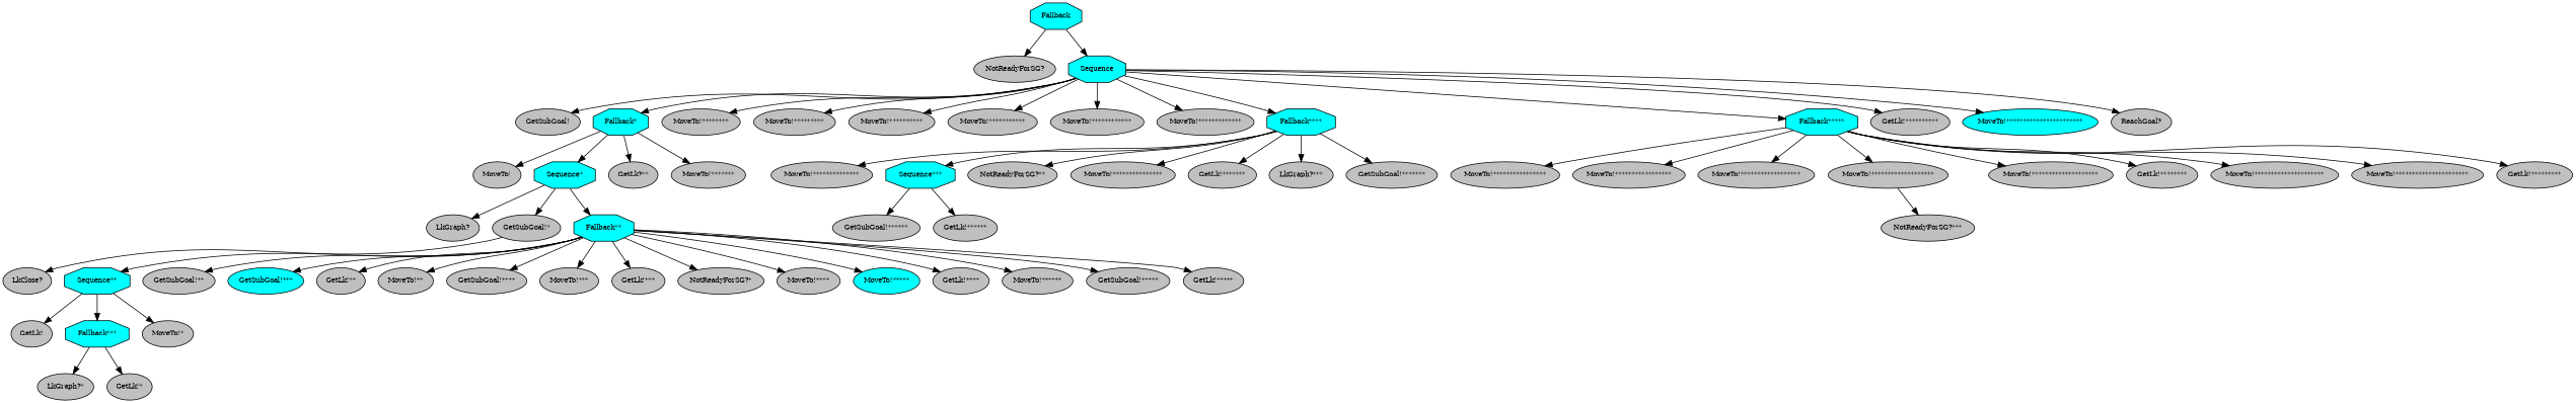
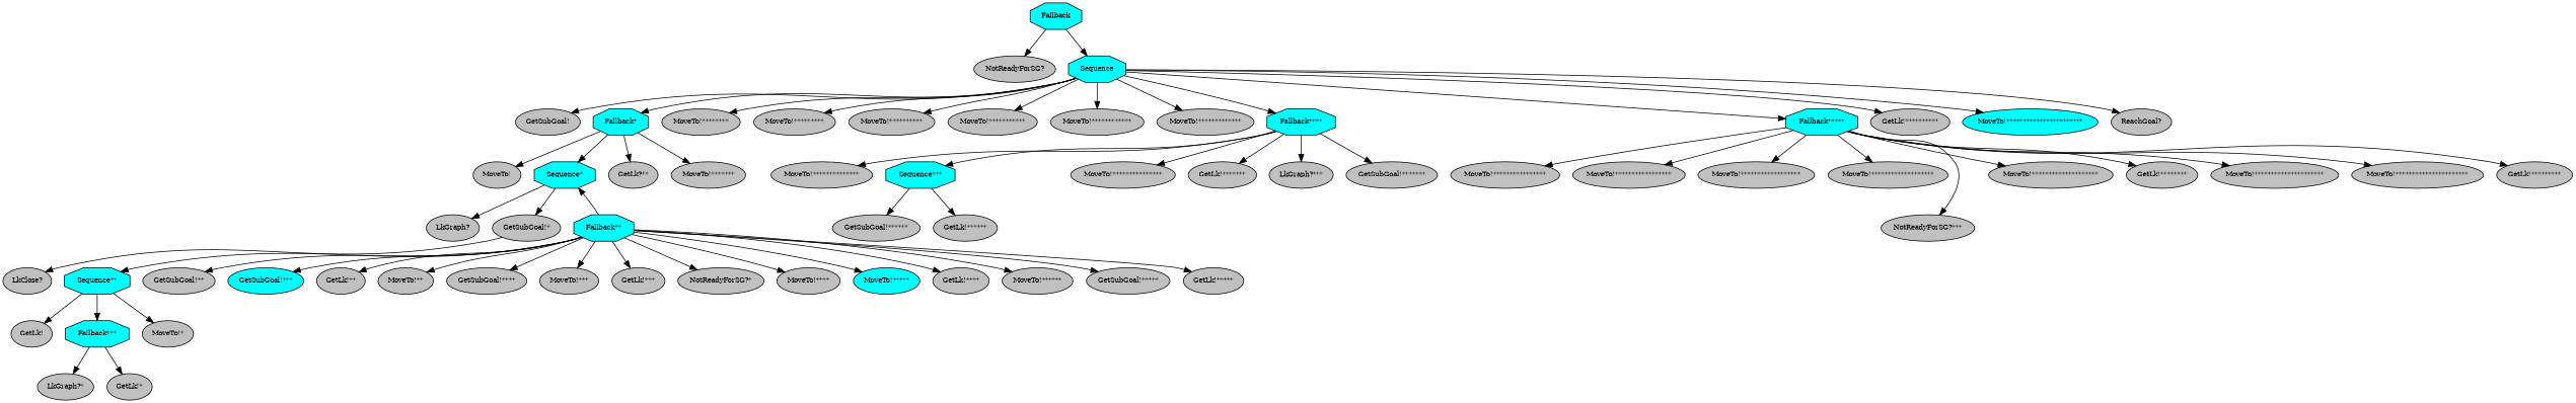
  digraph {
    fontname="times-roman"
    ordering=out
    node [fillcolor=gray fontcolor=black fontname="times-roman" fontsize=9 shape=ellipse style=filled]
    edge [fontname="times-roman"]
    n1 [fillcolor=cyan label=Fallback shape=octagon]
    n2 [label="NotReadyForSG?"]
    n3 [fillcolor=cyan label=Sequence shape=octagon]
    n4 [label="GetSubGoal!"]
    n5 [fillcolor=cyan label="Fallback*" shape=octagon]
    n6 [label="MoveTo!********"]
    n7 [label="MoveTo!*********"]
    n8 [label="MoveTo!**********"]
    n9 [label="MoveTo!***********"]
    n10 [label="MoveTo!************"]
    n11 [label="MoveTo!*************"]
    n12 [fillcolor=cyan label="Fallback****" shape=octagon]
    n13 [fillcolor=cyan label="Fallback*****" shape=octagon]
    n14 [label="GetLk!**********"]
    n15 [fillcolor=cyan label="MoveTo!***********************"]
    n16 [label="ReachGoal?"]
    n17 [label="MoveTo!"]
    n18 [fillcolor=cyan label="Sequence*" shape=octagon]
    n19 [label="GetLk?**"]
    n20 [label="MoveTo!*******"]
    n21 [label="MoveTo!**************"]
    n22 [fillcolor=cyan label="Sequence***" shape=octagon]
-   n23 [label="NotReadyForSG?**"]
    n24 [label="MoveTo!***************"]
    n25 [label="GetLk!*******"]
    n26 [label="LkGraph?***"]
    n27 [label="GetSubGoal!*******"]
    n28 [label="MoveTo!****************"]
    n29 [label="MoveTo!*****************"]
    n30 [label="MoveTo!******************"]
    n31 [label="MoveTo!*******************"]
    n32 [label="NotReadyForSG?***"]
    n33 [label="MoveTo!********************"]
    n34 [label="GetLk!********"]
    n35 [label="MoveTo!*********************"]
    n36 [label="MoveTo!**********************"]
    n37 [label="GetLk!*********"]
    n38 [label="LkGraph?"]
    n39 [label="GetSubGoal!*"]
    n40 [fillcolor=cyan label="Fallback**" shape=octagon]
    n41 [label="LkClose?"]
    n42 [fillcolor=cyan label="Sequence**" shape=octagon]
    n43 [label="GetSubGoal!**"]
    n44 [fillcolor=cyan label="GetSubGoal!***"]
    n45 [label="GetLk!**"]
    n46 [label="MoveTo!**"]
    n47 [label="GetSubGoal!****"]
    n48 [label="MoveTo!***"]
    n49 [label="GetLk!***"]
    n50 [label="NotReadyForSG?*"]
    n51 [label="MoveTo!****"]
    n52 [fillcolor=cyan label="MoveTo!*****"]
    n53 [label="GetLk!****"]
    n54 [label="MoveTo!******"]
    n55 [label="GetSubGoal!*****"]
    n56 [label="GetLk!*****"]
    n57 [label="GetLk!"]
    n58 [fillcolor=cyan label="Fallback***" shape=octagon]
    n59 [label="MoveTo!*"]
    n60 [label="LkGraph?*"]
    n61 [label="GetLk!*"]
    n62 [label="GetSubGoal!******"]
    n63 [label="GetLk!******"]
    n1 -> n2
    n1 -> n3
    n3 -> n4
    n3 -> n5
    n3 -> n6
    n3 -> n7
    n3 -> n8
    n3 -> n9
    n3 -> n10
    n3 -> n11
    n3 -> n12
    n3 -> n13
    n3 -> n14
    n3 -> n15
    n3 -> n16
    n5 -> n17
    n5 -> n18
    n5 -> n19
    n5 -> n20
    n12 -> n21
    n12 -> n22
-   n12 -> n23
    n12 -> n24
    n12 -> n25
    n12 -> n26
    n12 -> n27
    n13 -> n28
    n13 -> n29
    n13 -> n30
    n13 -> n31
-   n31 -> n32
+   n13 -> n32
    n13 -> n33
    n13 -> n34
    n13 -> n35
    n13 -> n36
    n13 -> n37
    n18 -> n38
    n18 -> n39
-   n18 -> n40
+   n40 -> n18
    n22 -> n62
    n22 -> n63
    n39 -> n41
    n40 -> n42
    n40 -> n43
    n40 -> n44
    n40 -> n45
    n40 -> n46
    n40 -> n47
    n40 -> n48
    n40 -> n49
    n40 -> n50
    n40 -> n51
    n40 -> n52
    n40 -> n53
    n40 -> n54
    n40 -> n55
    n40 -> n56
    n42 -> n57
    n42 -> n58
    n42 -> n59
    n58 -> n60
    n58 -> n61
  }
